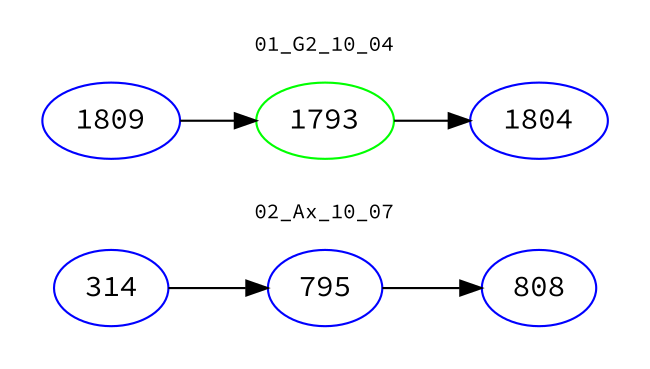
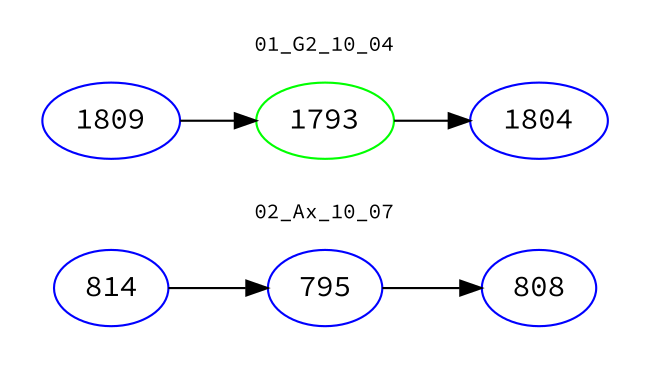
  digraph {
    fontname="Source Code Pro"
    rankdir=LR
    node [color=blue fontname="Source Code Pro"]
    edge [color=black fontname="Source Code Pro"]
-   n1 [label=314]
+   n1 [label=814]
    n2 [label=795]
    n3 [label=808]
    n4 [label=1809]
    n5 [color=green label=1793]
    n6 [label=1804]
    subgraph cluster_1 {
      color=white
      fontsize=10
      label="02_Ax_10_07"
      n1
      n2
      n3
    }
    subgraph cluster_2 {
      color=white
      fontsize=10
      label="01_G2_10_04"
      n4
      n5
      n6
    }
    n1 -> n2
    n2 -> n3
    n4 -> n5
    n5 -> n6
  }
